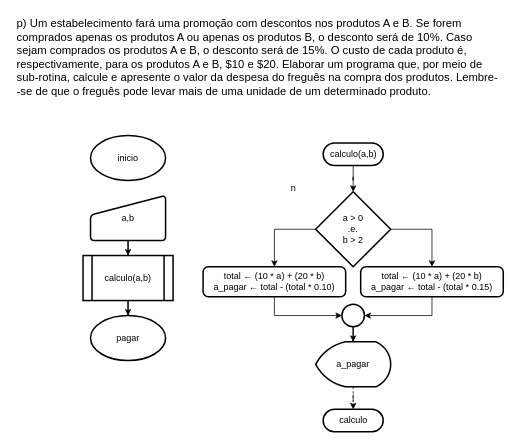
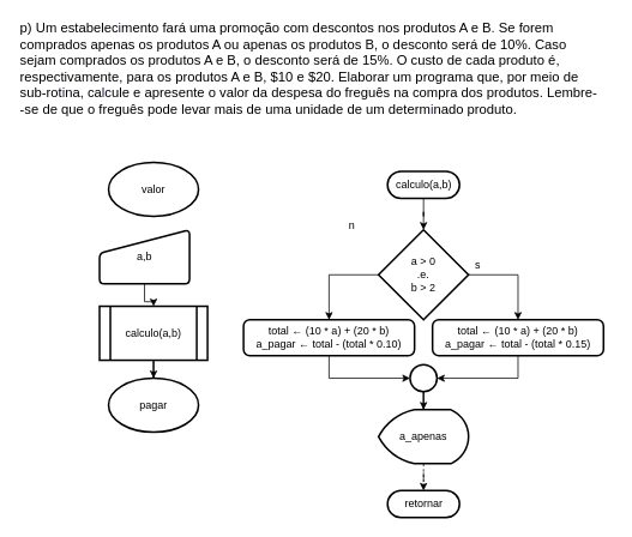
  <mxCell id="0" />
  <mxCell id="1" parent="0" />
  <mxCell id="2" value="&lt;span class=&quot;fontstyle0&quot; style=&quot;font-size: 15px;&quot;&gt;p) Um estabelec&lt;/span&gt;&lt;span style=&quot;color: rgb(17, 33, 71); font-size: 15px;&quot; class=&quot;fontstyle0&quot;&gt;i&lt;/span&gt;&lt;span class=&quot;fontstyle0&quot; style=&quot;font-size: 15px;&quot;&gt;mento fará uma promoção com descontos nos produtos A e B&lt;/span&gt;&lt;span style=&quot;color: rgb(17, 33, 71); font-size: 15px;&quot; class=&quot;fontstyle0&quot;&gt;. &lt;/span&gt;&lt;span class=&quot;fontstyle0&quot; style=&quot;font-size: 15px;&quot;&gt;Se forem&lt;br style=&quot;font-size: 15px;&quot;&gt;comprados apenas os produtos A ou apenas os produtos B, o desconto será de 10%&lt;/span&gt;&lt;span class=&quot;fontstyle2&quot; style=&quot;font-size: 15px;&quot;&gt;. &lt;/span&gt;&lt;span class=&quot;fontstyle0&quot; style=&quot;font-size: 15px;&quot;&gt;Caso&lt;br style=&quot;font-size: 15px;&quot;&gt;sejam comprados os produtos A e B, o desconto será de 15%. O custo de cada produto é,&lt;br style=&quot;font-size: 15px;&quot;&gt;respectivamente, para os produtos A e B, $10 e $20. Elaborar um programa que, por meio de&lt;br style=&quot;font-size: 15px;&quot;&gt;sub-rot&lt;/span&gt;&lt;span style=&quot;color: rgb(17, 33, 71); font-size: 15px;&quot; class=&quot;fontstyle0&quot;&gt;i&lt;/span&gt;&lt;span class=&quot;fontstyle0&quot; style=&quot;font-size: 15px;&quot;&gt;na, ca&lt;/span&gt;&lt;span style=&quot;color: rgb(17, 33, 71); font-size: 15px;&quot; class=&quot;fontstyle0&quot;&gt;l&lt;/span&gt;&lt;span class=&quot;fontstyle0&quot; style=&quot;font-size: 15px;&quot;&gt;cule e apresente o valor da despesa do freguês na compra dos produtos. Lembre-&lt;br style=&quot;font-size: 15px;&quot;&gt;-se de que o freguês pode levar mais de uma unidade de um determ&lt;/span&gt;&lt;span style=&quot;color: rgb(17, 33, 71); font-size: 15px;&quot; class=&quot;fontstyle0&quot;&gt;i&lt;/span&gt;&lt;span class=&quot;fontstyle0&quot; style=&quot;font-size: 15px;&quot;&gt;nado produto.&lt;/span&gt; " style="text;html=1;align=left;verticalAlign=middle;resizable=0;points=[];autosize=1;strokeColor=none;fillColor=none;fontSize=15;" parent="1" vertex="1"><mxGeometry width="660" height="110" as="geometry" x="20" y="20" /></mxCell>
- <mxCell id="3" value="calculo" style="html=1;dashed=0;whitespace=wrap;shape=mxgraph.dfd.start;strokeWidth=2;" vertex="1" parent="1"><mxGeometry x="430" y="545" width="80" height="30" as="geometry" /></mxCell>
+ <mxCell id="3" value="retornar" style="html=1;dashed=0;whitespace=wrap;shape=mxgraph.dfd.start;strokeWidth=2;" vertex="1" parent="1"><mxGeometry x="430" y="545" width="80" height="30" as="geometry" /></mxCell>
  <mxCell id="4" value="" style="edgeStyle=orthogonalEdgeStyle;rounded=0;orthogonalLoop=1;jettySize=auto;html=1;" edge="1" parent="1" source="5" target="16"><mxGeometry relative="1" as="geometry" /></mxCell>
  <mxCell id="5" value="calculo(a,b)" style="html=1;dashed=0;whitespace=wrap;shape=mxgraph.dfd.start;strokeWidth=2;" vertex="1" parent="1"><mxGeometry x="430" y="190" width="80" height="30" as="geometry" /></mxCell>
  <mxCell id="6" value="pagar" style="strokeWidth=2;html=1;shape=mxgraph.flowchart.start_1;whiteSpace=wrap;" vertex="1" parent="1"><mxGeometry x="120" y="420" width="100" height="60" as="geometry" /></mxCell>
- <mxCell id="7" value="inicio" style="strokeWidth=2;html=1;shape=mxgraph.flowchart.start_1;whiteSpace=wrap;" vertex="1" parent="1"><mxGeometry x="120" y="180" width="100" height="60" as="geometry" /></mxCell>
+ <mxCell id="7" value="valor" style="strokeWidth=2;html=1;shape=mxgraph.flowchart.start_1;whiteSpace=wrap;" vertex="1" parent="1"><mxGeometry x="120" y="180" width="100" height="60" as="geometry" /></mxCell>
  <mxCell id="8" value="" style="edgeStyle=orthogonalEdgeStyle;rounded=0;orthogonalLoop=1;jettySize=auto;html=1;" edge="1" parent="1" source="9" target="24"><mxGeometry relative="1" as="geometry" /></mxCell>
- <mxCell id="9" value="a,b" style="html=1;strokeWidth=2;shape=manualInput;whiteSpace=wrap;rounded=1;size=26;arcSize=11;" vertex="1" parent="1"><mxGeometry x="120" y="260" width="100" height="60" as="geometry" /></mxCell>
+ <mxCell id="9" value="a,b" style="html=1;strokeWidth=2;shape=manualInput;whiteSpace=wrap;rounded=1;size=26;arcSize=11;" vertex="1" parent="1"><mxGeometry x="110" y="255" width="100" height="60" as="geometry" /></mxCell>
  <mxCell id="10" value="" style="edgeStyle=orthogonalEdgeStyle;rounded=0;orthogonalLoop=1;jettySize=auto;html=1;dashed=1;" edge="1" parent="1" source="11" target="3"><mxGeometry relative="1" as="geometry" /></mxCell>
- <mxCell id="11" value="a_pagar" style="strokeWidth=2;html=1;shape=mxgraph.flowchart.display;whiteSpace=wrap;" vertex="1" parent="1"><mxGeometry x="420" y="455" width="100" height="60" as="geometry" /></mxCell>
+ <mxCell id="11" value="a_apenas" style="strokeWidth=2;html=1;shape=mxgraph.flowchart.display;whiteSpace=wrap;" vertex="1" parent="1"><mxGeometry x="420" y="455" width="100" height="60" as="geometry" /></mxCell>
  <mxCell id="12" style="edgeStyle=orthogonalEdgeStyle;rounded=0;orthogonalLoop=1;jettySize=auto;html=1;exitX=0.5;exitY=1;exitDx=0;exitDy=0;entryX=1;entryY=0.5;entryDx=0;entryDy=0;entryPerimeter=0;" edge="1" parent="1" source="13" target="22"><mxGeometry relative="1" as="geometry" /></mxCell>
  <mxCell id="13" value="total ← (10 * a) + (20 * b)&lt;br&gt;a_pagar ← total - (total * 0.15)" style="rounded=1;whiteSpace=wrap;html=1;absoluteArcSize=1;arcSize=14;strokeWidth=2;" vertex="1" parent="1"><mxGeometry x="480" y="355" width="190" height="40" as="geometry" /></mxCell>
  <mxCell id="14" style="edgeStyle=orthogonalEdgeStyle;rounded=0;orthogonalLoop=1;jettySize=auto;html=1;exitX=1;exitY=0.5;exitDx=0;exitDy=0;exitPerimeter=0;" edge="1" parent="1" source="16" target="13"><mxGeometry relative="1" as="geometry" /></mxCell>
  <mxCell id="15" style="edgeStyle=orthogonalEdgeStyle;rounded=0;orthogonalLoop=1;jettySize=auto;html=1;exitX=0;exitY=0.5;exitDx=0;exitDy=0;exitPerimeter=0;" edge="1" parent="1" source="16" target="18"><mxGeometry relative="1" as="geometry" /></mxCell>
  <mxCell id="16" value="a &amp;gt; 0&lt;br&gt;.e.&lt;br&gt;b &amp;gt; 2" style="strokeWidth=2;html=1;shape=mxgraph.flowchart.decision;whiteSpace=wrap;" vertex="1" parent="1"><mxGeometry x="420" y="255" width="100" height="100" as="geometry" /></mxCell>
  <mxCell id="17" style="edgeStyle=orthogonalEdgeStyle;rounded=0;orthogonalLoop=1;jettySize=auto;html=1;exitX=0.5;exitY=1;exitDx=0;exitDy=0;entryX=0;entryY=0.5;entryDx=0;entryDy=0;entryPerimeter=0;" edge="1" parent="1" source="18" target="22"><mxGeometry relative="1" as="geometry" /></mxCell>
  <mxCell id="18" value="total ← (10 * a) + (20 * b)&lt;br&gt;a_pagar ← total - (total * 0.10)" style="rounded=1;whiteSpace=wrap;html=1;absoluteArcSize=1;arcSize=14;strokeWidth=2;" vertex="1" parent="1"><mxGeometry x="270" y="355" width="190" height="40" as="geometry" /></mxCell>
+ <mxCell id="19" value="s" style="text;html=1;align=center;verticalAlign=middle;resizable=0;points=[];autosize=1;strokeColor=none;fillColor=none;" vertex="1" parent="1"><mxGeometry x="520" y="285" width="20" height="20" as="geometry" /></mxCell>
  <mxCell id="20" value="n" style="text;html=1;align=center;verticalAlign=middle;resizable=0;points=[];autosize=1;strokeColor=none;fillColor=none;" vertex="1" parent="1"><mxGeometry x="380" y="240" width="20" height="20" as="geometry" /></mxCell>
  <mxCell id="21" value="" style="edgeStyle=orthogonalEdgeStyle;rounded=0;orthogonalLoop=1;jettySize=auto;html=1;" edge="1" parent="1" source="22" target="11"><mxGeometry relative="1" as="geometry" /></mxCell>
  <mxCell id="22" value="" style="verticalLabelPosition=bottom;verticalAlign=top;html=1;shape=mxgraph.flowchart.on-page_reference;strokeWidth=2;" vertex="1" parent="1"><mxGeometry x="455" y="405" width="30" height="30" as="geometry" /></mxCell>
  <mxCell id="23" value="" style="edgeStyle=orthogonalEdgeStyle;rounded=0;orthogonalLoop=1;jettySize=auto;html=1;" edge="1" parent="1" source="24" target="6"><mxGeometry relative="1" as="geometry" /></mxCell>
  <mxCell id="24" value="calculo(a,b)" style="shape=process;whiteSpace=wrap;html=1;backgroundOutline=1;strokeWidth=2;rounded=1;arcSize=0;" vertex="1" parent="1"><mxGeometry x="110" y="340" width="120" height="60" as="geometry" /></mxCell>
